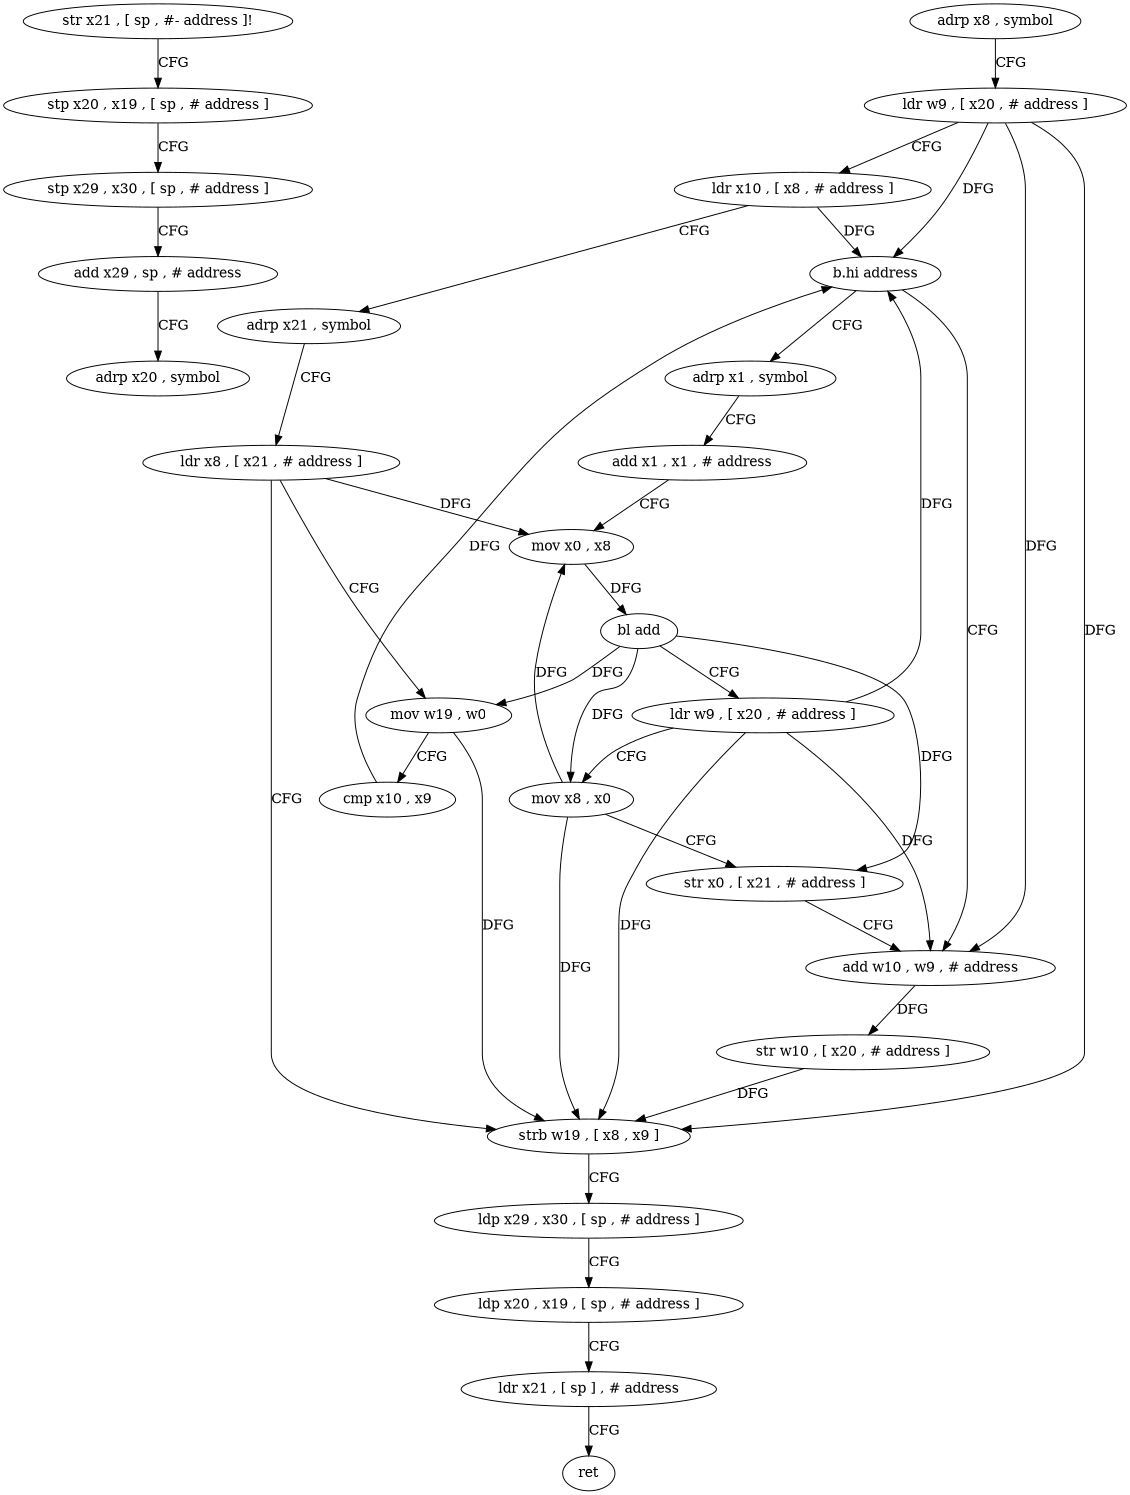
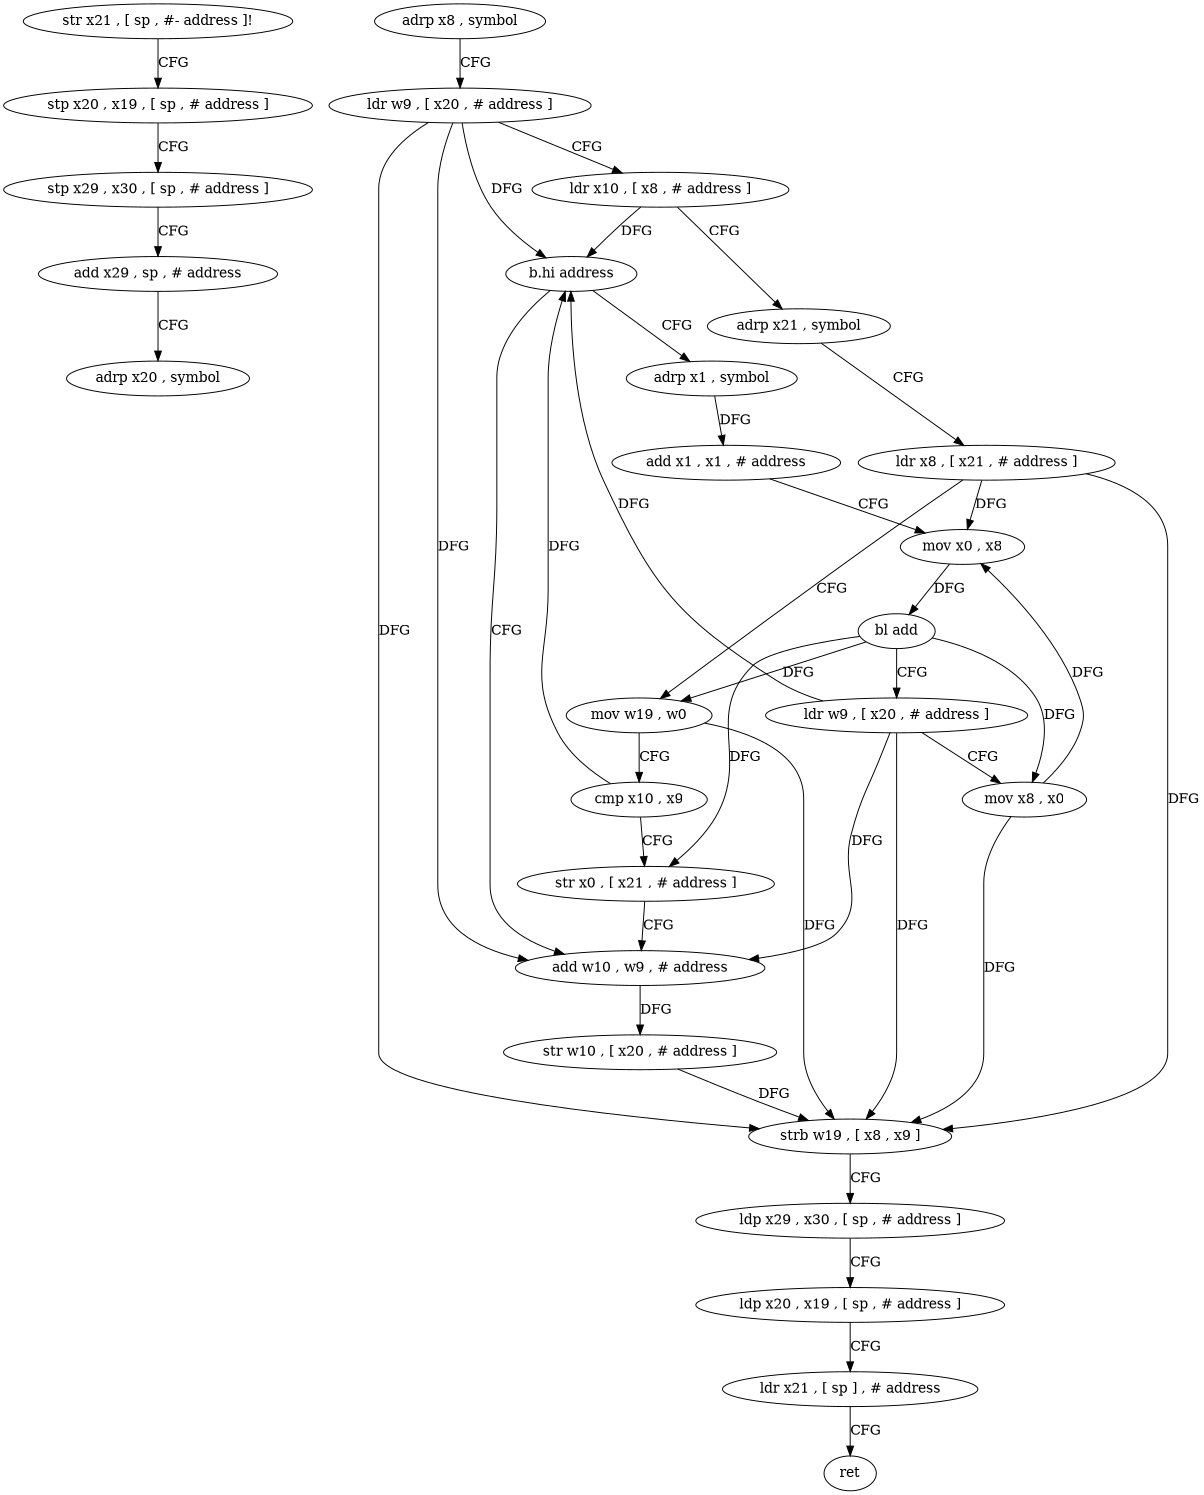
  digraph {
    n1 [label="str x21 , [ sp , #- address ]!"]
    n2 [label="stp x20 , x19 , [ sp , # address ]"]
    n3 [label="stp x29 , x30 , [ sp , # address ]"]
    n4 [label="add x29 , sp , # address"]
    n5 [label="adrp x20 , symbol"]
    n6 [label="adrp x8 , symbol"]
    n7 [label="ldr w9 , [ x20 , # address ]"]
    n8 [label="ldr x10 , [ x8 , # address ]"]
    n9 [label="b.hi address"]
    n10 [label="add w10 , w9 , # address"]
    n11 [label="strb w19 , [ x8 , x9 ]"]
    n12 [label="adrp x21 , symbol"]
    n13 [label="adrp x1 , symbol"]
    n14 [label="str w10 , [ x20 , # address ]"]
    n15 [label="ldp x29 , x30 , [ sp , # address ]"]
    n16 [label="ldr x8 , [ x21 , # address ]"]
    n17 [label="mov w19 , w0"]
    n18 [label="mov x0 , x8"]
    n19 [label="cmp x10 , x9"]
    n20 [label="bl add"]
    n21 [label="add x1 , x1 , # address"]
    n22 [label="ldp x20 , x19 , [ sp , # address ]"]
    n23 [label="ldr x21 , [ sp ] , # address"]
    n24 [label=ret]
    n25 [label="ldr w9 , [ x20 , # address ]"]
    n26 [label="mov x8 , x0"]
    n27 [label="str x0 , [ x21 , # address ]"]
    n1 -> n2 [label=CFG]
    n2 -> n3 [label=CFG]
    n3 -> n4 [label=CFG]
    n4 -> n5 [label=CFG]
    n6 -> n7 [label=CFG]
    n7 -> n8 [label=CFG]
    n7 -> n9 [label=DFG]
    n7 -> n10 [label=DFG]
    n7 -> n11 [label=DFG]
    n8 -> n9 [label=DFG]
    n8 -> n12 [label=CFG]
    n9 -> n10 [label=CFG]
    n9 -> n13 [label=CFG]
    n10 -> n14 [label=DFG]
    n11 -> n15 [label=CFG]
    n12 -> n16 [label=CFG]
-   n13 -> n21 [label=CFG]
+   n13 -> n21 [label=DFG]
    n14 -> n11 [label=DFG]
    n15 -> n22 [label=CFG]
-   n16 -> n11 [label=CFG]
+   n16 -> n11 [label=DFG]
    n16 -> n17 [label=CFG]
    n16 -> n18 [label=DFG]
    n17 -> n11 [label=DFG]
    n17 -> n19 [label=CFG]
    n18 -> n20 [label=DFG]
    n19 -> n9 [label=DFG]
    n20 -> n17 [label=DFG]
    n20 -> n25 [label=CFG]
    n20 -> n26 [label=DFG]
    n20 -> n27 [label=DFG]
    n21 -> n18 [label=CFG]
    n22 -> n23 [label=CFG]
    n23 -> n24 [label=CFG]
    n25 -> n9 [label=DFG]
    n25 -> n10 [label=DFG]
    n25 -> n11 [label=DFG]
    n25 -> n26 [label=CFG]
    n26 -> n11 [label=DFG]
    n26 -> n18 [label=DFG]
-   n26 -> n27 [label=CFG]
+   n19 -> n27 [label=CFG]
    n27 -> n10 [label=CFG]
  }
